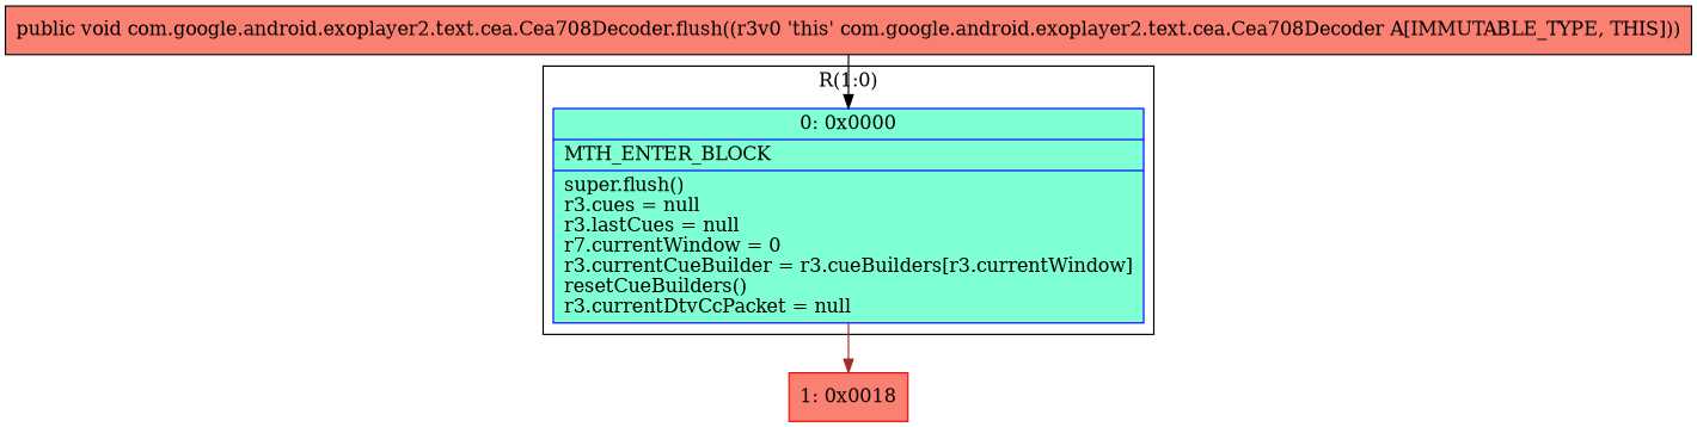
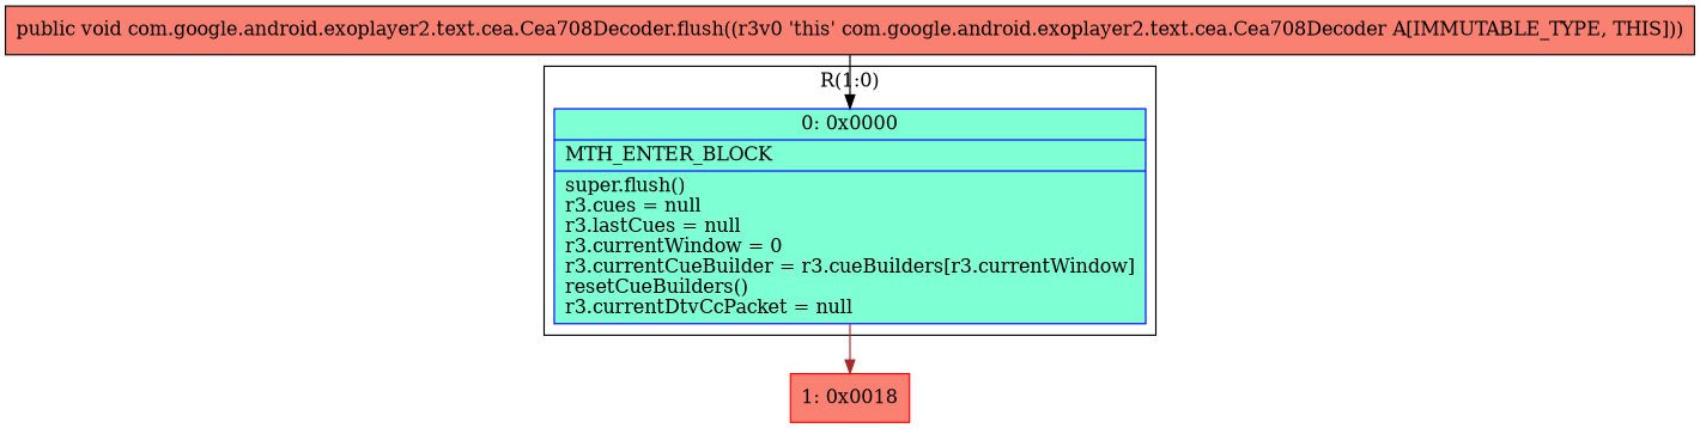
  digraph {
    node [shape=record style=filled fillcolor=salmon]
-   n1 [color=blue label="{0\:\ 0x0000|MTH_ENTER_BLOCK\l|super.flush()\lr3.cues = null\lr3.lastCues = null\lr7.currentWindow = 0\lr3.currentCueBuilder = r3.cueBuilders[r3.currentWindow]\lresetCueBuilders()\lr3.currentDtvCcPacket = null\l}" fillcolor=aquamarine]
+   n1 [color=blue label="{0\:\ 0x0000|MTH_ENTER_BLOCK\l|super.flush()\lr3.cues = null\lr3.lastCues = null\lr3.currentWindow = 0\lr3.currentCueBuilder = r3.cueBuilders[r3.currentWindow]\lresetCueBuilders()\lr3.currentDtvCcPacket = null\l}" fillcolor=aquamarine]
    n2 [color=red label="{1\:\ 0x0018}"]
    n3 [label="{public void com.google.android.exoplayer2.text.cea.Cea708Decoder.flush((r3v0 'this' com.google.android.exoplayer2.text.cea.Cea708Decoder A[IMMUTABLE_TYPE, THIS])) }"]
    subgraph cluster_1 {
      label="R(1:0)"
      n1
    }
    n1 -> n2 [color=brown]
    n3 -> n1 [color=black]
  }
